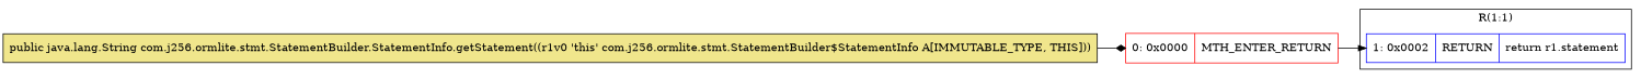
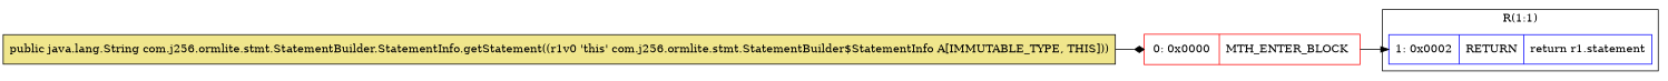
  digraph {
    rankdir=LR
    node [shape=record style=filled fillcolor=white]
    n1 [color=blue label="{1\:\ 0x0002|RETURN\l|return r1.statement\l}"]
-   n2 [color=red label="{0\:\ 0x0000|MTH_ENTER_RETURN\l}"]
+   n2 [color=red label="{0\:\ 0x0000|MTH_ENTER_BLOCK\l}"]
    n3 [label="{public java.lang.String com.j256.ormlite.stmt.StatementBuilder.StatementInfo.getStatement((r1v0 'this' com.j256.ormlite.stmt.StatementBuilder$StatementInfo A[IMMUTABLE_TYPE, THIS])) }" fillcolor=khaki]
    subgraph cluster_1 {
      label="R(1:1)"
      n1
    }
    n2 -> n1 [arrowhead=normal]
    n3 -> n2 [arrowhead=diamond]
  }
